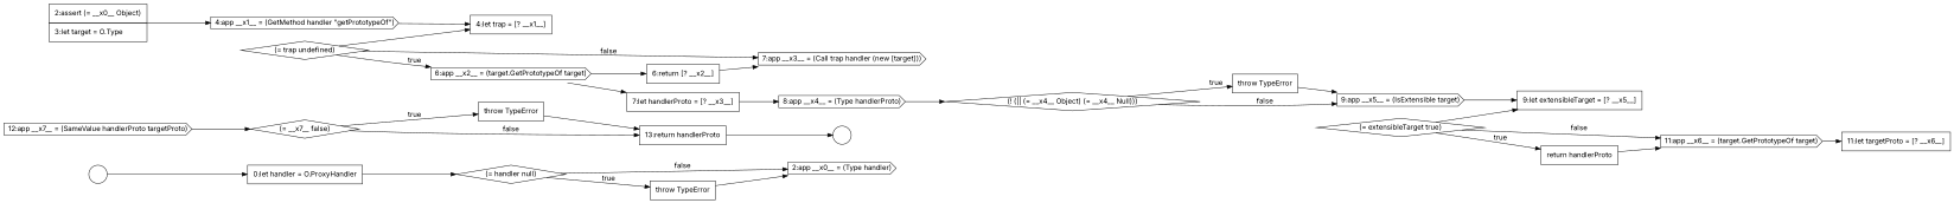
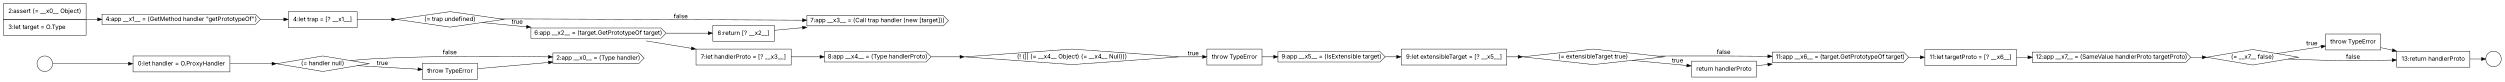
  digraph {
    fontname=Inter
    rankdir=LR
    node [color=black fillcolor=white fontname=Inter shape=none style=filled]
    edge [color=black fontname=Inter]
    n1 [label=<<font color="black">     <table border="0" cellborder="1" cellspacing="0" cellpadding="10">       <tr><td align="left">0:let handler = O.ProxyHandler</td></tr>     </table>   </font>> margin=0]
    n2 [label=<<font color="black">(= handler null)</font>> shape=diamond]
    n3 [label=<<font color="black">2:app __x0__ = (Type handler)</font>> shape=cds]
    n4 [label=<<font color="black">     <table border="0" cellborder="1" cellspacing="0" cellpadding="10">       <tr><td align="left">throw TypeError</td></tr>     </table>   </font>> margin=0]
    n5 [label=<<font color="black">(= __x7__ false)</font>> shape=diamond]
    n6 [label=<<font color="black">     <table border="0" cellborder="1" cellspacing="0" cellpadding="10">       <tr><td align="left">throw TypeError</td></tr>     </table>   </font>> margin=0]
    n7 [label=<<font color="black">     <table border="0" cellborder="1" cellspacing="0" cellpadding="10">       <tr><td align="left">13:return handlerProto</td></tr>     </table>   </font>> margin=0]
    n8 [label=" " shape=circle]
    n9 [label=<<font color="black">     <table border="0" cellborder="1" cellspacing="0" cellpadding="10">       <tr><td align="left">2:assert (= __x0__ Object)</td></tr>       <tr><td align="left">3:let target = O.Type</td></tr>     </table>   </font>> margin=0]
    n10 [label=<<font color="black">4:app __x1__ = (GetMethod handler &quot;getPrototypeOf&quot;)</font>> shape=cds]
    n11 [label=<<font color="black">     <table border="0" cellborder="1" cellspacing="0" cellpadding="10">       <tr><td align="left">4:let trap = [? __x1__]</td></tr>     </table>   </font>> margin=0]
    n12 [label=<<font color="black">(! (|| (= __x4__ Object) (= __x4__ Null)))</font>> shape=diamond]
    n13 [label=<<font color="black">     <table border="0" cellborder="1" cellspacing="0" cellpadding="10">       <tr><td align="left">throw TypeError</td></tr>     </table>   </font>> margin=0]
    n14 [label=<<font color="black">9:app __x5__ = (IsExtensible target)</font>> shape=cds]
    n15 [label=<<font color="black">     <table border="0" cellborder="1" cellspacing="0" cellpadding="10">       <tr><td align="left">9:let extensibleTarget = [? __x5__]</td></tr>     </table>   </font>> margin=0]
    n16 [label=<<font color="black">     <table border="0" cellborder="1" cellspacing="0" cellpadding="10">       <tr><td align="left">6:return [? __x2__]</td></tr>     </table>   </font>> margin=0]
    n17 [label=<<font color="black">7:app __x3__ = (Call trap handler (new [target]))</font>> shape=cds]
    n18 [label=<<font color="black">     <table border="0" cellborder="1" cellspacing="0" cellpadding="10">       <tr><td align="left">11:let targetProto = [? __x6__]</td></tr>     </table>   </font>> margin=0]
    n19 [label=<<font color="black">12:app __x7__ = (SameValue handlerProto targetProto)</font>> shape=cds]
    n20 [label=<<font color="black">(= trap undefined)</font>> shape=diamond]
    n21 [label=<<font color="black">(= extensibleTarget true)</font>> shape=diamond]
    n22 [label=<<font color="black">11:app __x6__ = (target.GetPrototypeOf target)</font>> shape=cds]
    n23 [label=<<font color="black">     <table border="0" cellborder="1" cellspacing="0" cellpadding="10">       <tr><td align="left">return handlerProto</td></tr>     </table>   </font>> margin=0]
    n24 [label=<<font color="black">8:app __x4__ = (Type handlerProto)</font>> shape=cds]
    n25 [label=<<font color="black">6:app __x2__ = (target.GetPrototypeOf target)</font>> shape=cds]
    n26 [label=<<font color="black">     <table border="0" cellborder="1" cellspacing="0" cellpadding="10">       <tr><td align="left">7:let handlerProto = [? __x3__]</td></tr>     </table>   </font>> margin=0]
    n27 [label=" " shape=circle]
    n1 -> n2
    n2 -> n3 [label=<<font color="black">false</font>>]
    n2 -> n4 [label=<<font color="black">true</font>>]
    n4 -> n3
    n5 -> n6 [label=<<font color="black">true</font>>]
    n5 -> n7 [label=<<font color="black">false</font>>]
    n6 -> n7
    n7 -> n8
    n9 -> n10
    n10 -> n11
-   n20 -> n11
+   n11 -> n20
    n12 -> n13 [label=<<font color="black">true</font>>]
-   n12 -> n14 [label=<<font color="black">false</font>>]
    n13 -> n14
    n14 -> n15
-   n21 -> n15
+   n15 -> n21
    n16 -> n17
+   n18 -> n19
    n19 -> n5
    n20 -> n17 [label=<<font color="black">false</font>>]
    n20 -> n25 [label=<<font color="black">true</font>>]
    n21 -> n22 [label=<<font color="black">false</font>>]
    n21 -> n23 [label=<<font color="black">true</font>>]
    n22 -> n18
    n23 -> n22
    n24 -> n12
    n25 -> n16
    n25 -> n26
    n26 -> n24
    n27 -> n1
  }
